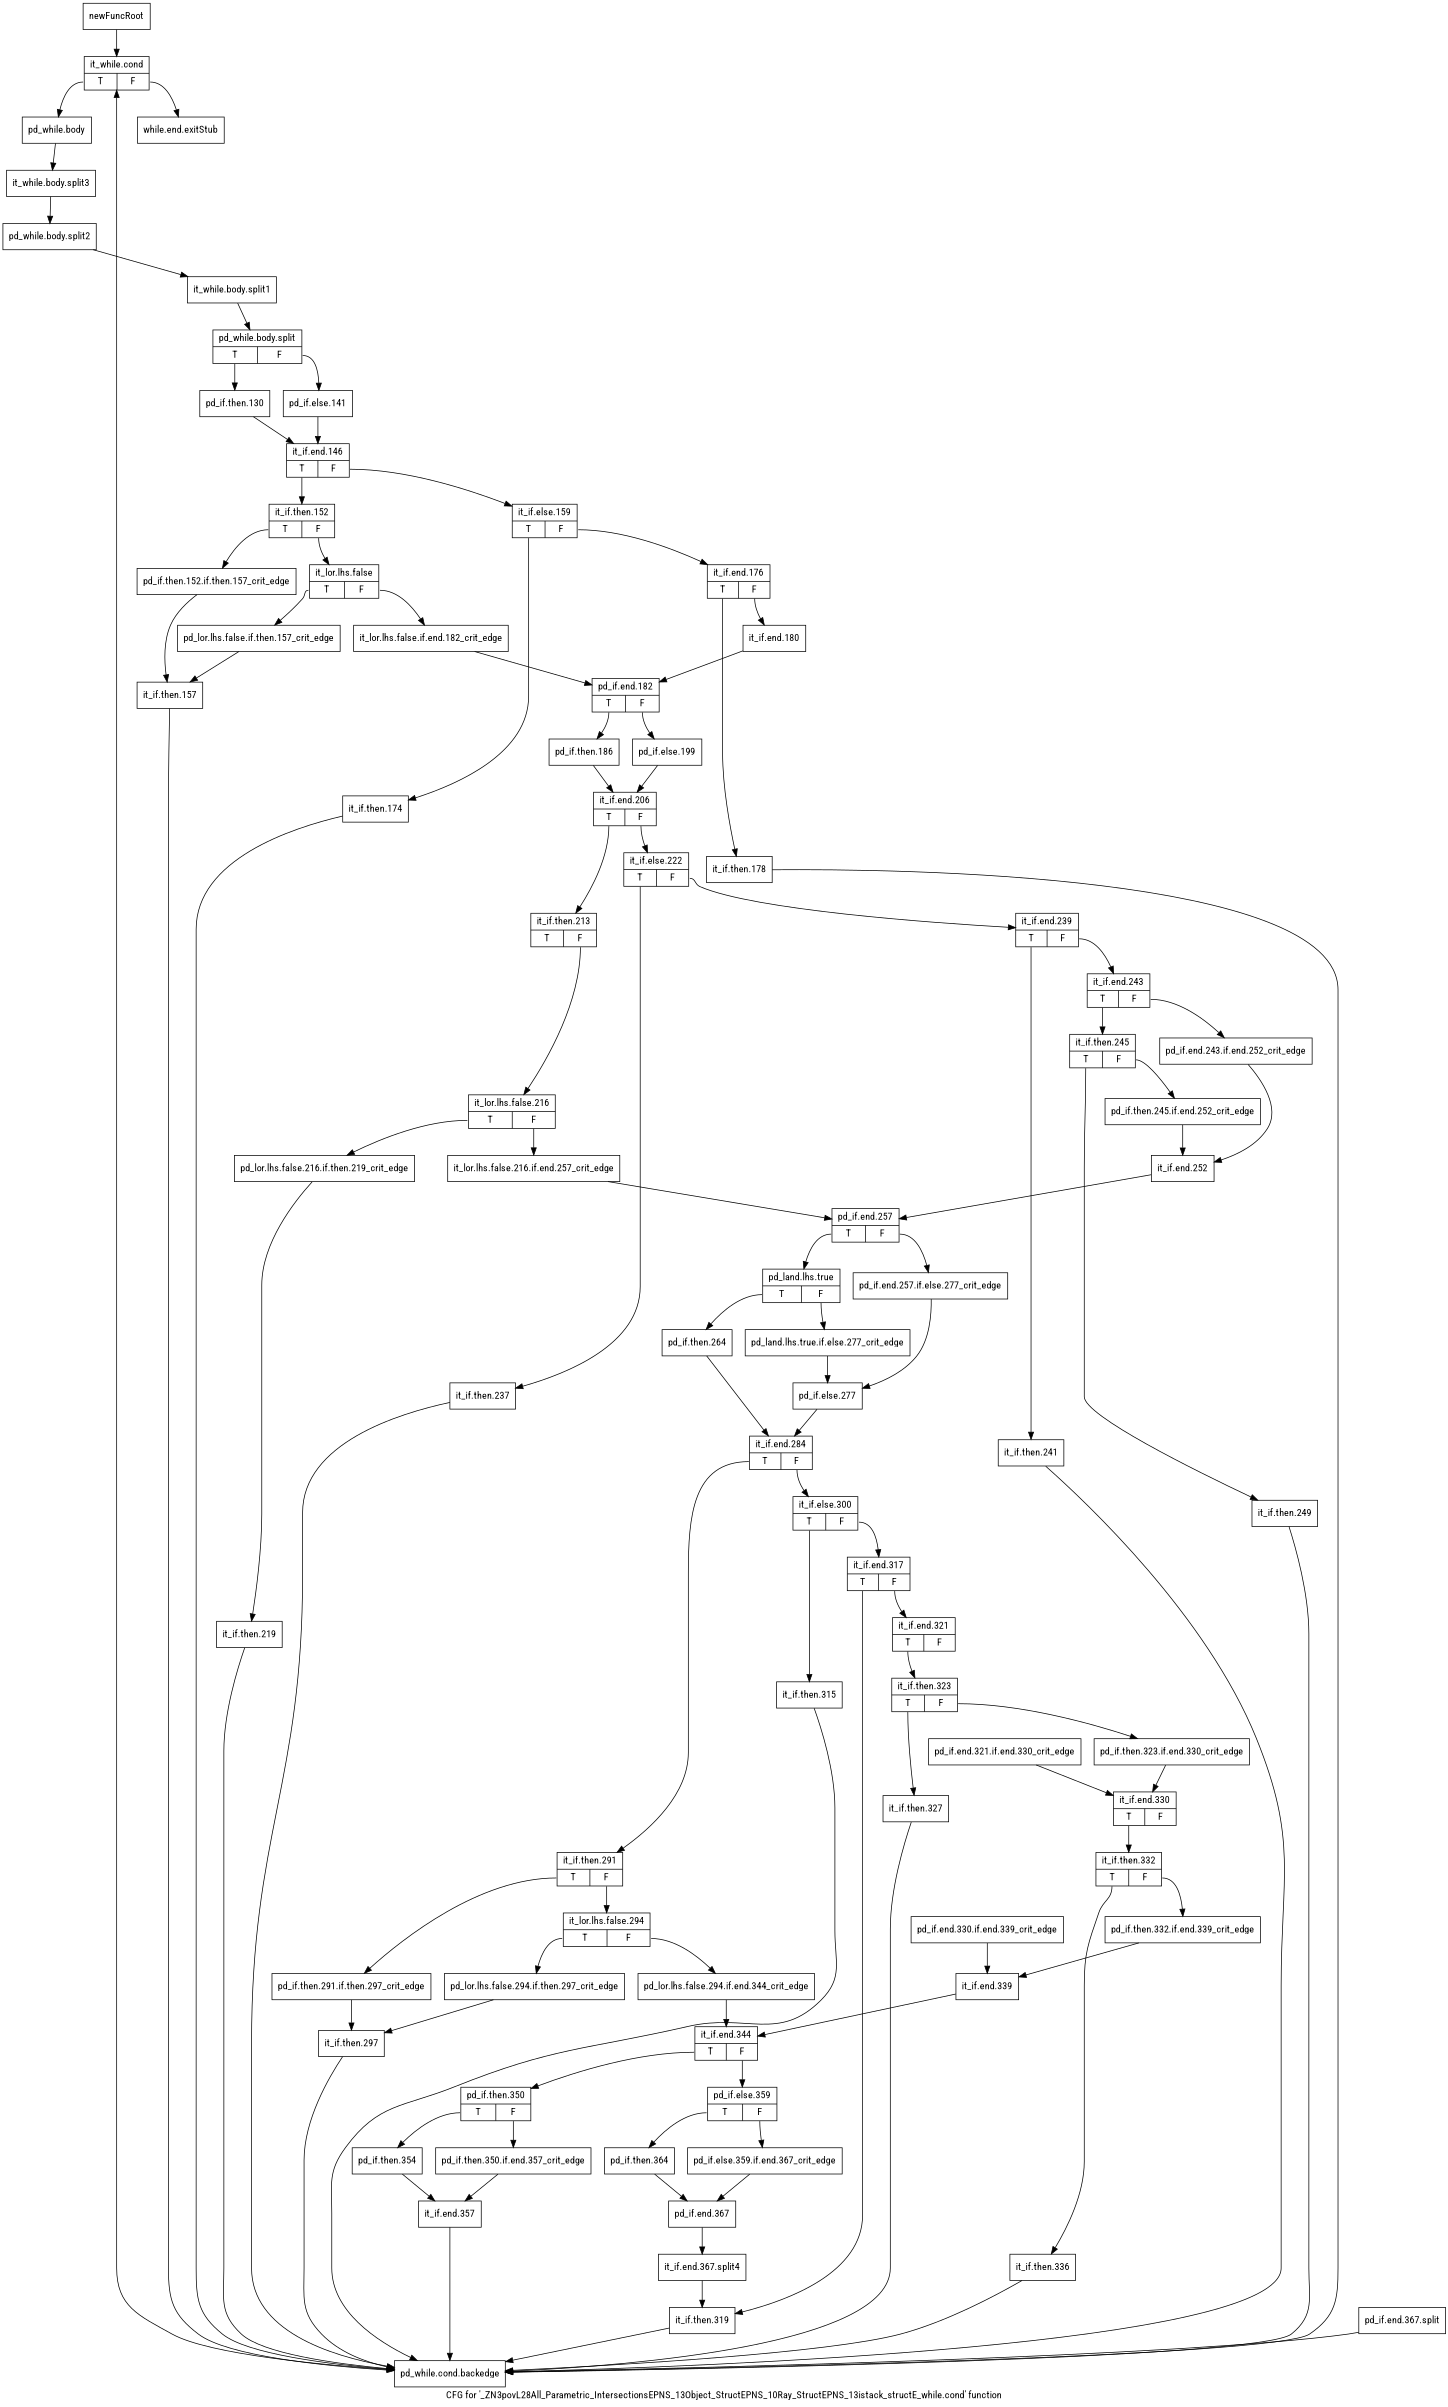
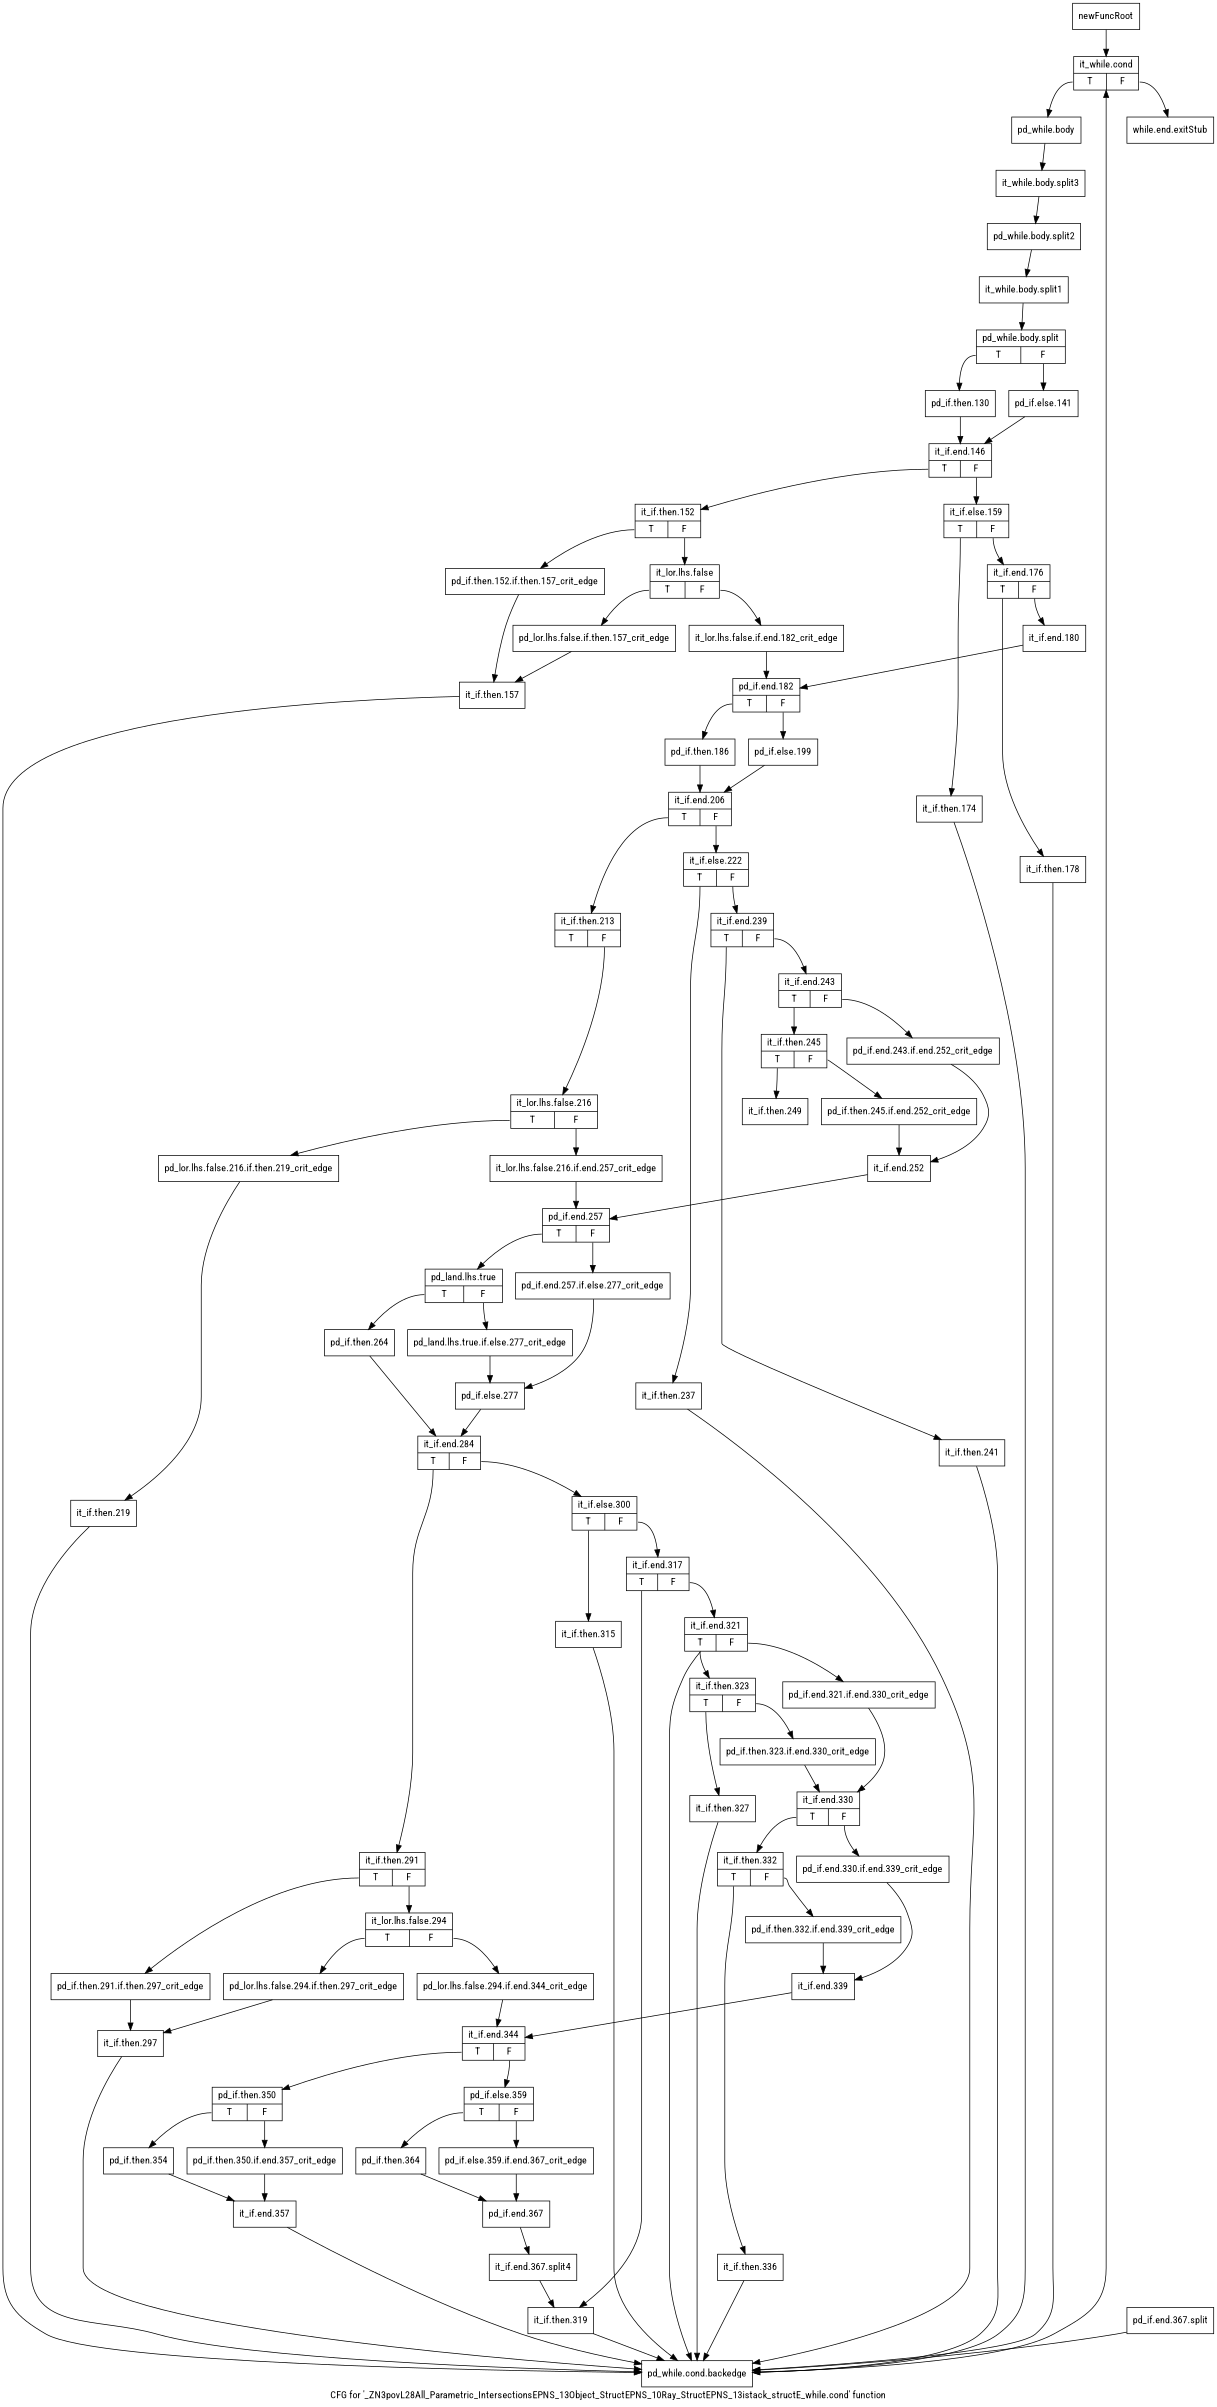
  digraph {
    fontname="Roboto Condensed"
    label="CFG for '_ZN3povL28All_Parametric_IntersectionsEPNS_13Object_StructEPNS_10Ray_StructEPNS_13istack_structE_while.cond' function"
    node [fontname="Roboto Condensed" shape=record]
    edge [fontname="Roboto Condensed"]
    n1 [label="{newFuncRoot}"]
    n2 [label="{it_while.cond|{<s0>T|<s1>F}}"]
    n3 [label="{while.end.exitStub}"]
    n4 [label="{pd_while.body}"]
    n5 [label="{it_while.body.split3}"]
    n6 [label="{pd_while.body.split2}"]
    n7 [label="{it_while.body.split1}"]
    n8 [label="{pd_while.body.split|{<s0>T|<s1>F}}"]
    n9 [label="{pd_if.then.130}"]
    n10 [label="{pd_if.else.141}"]
    n11 [label="{it_if.end.146|{<s0>T|<s1>F}}"]
    n12 [label="{it_if.then.152|{<s0>T|<s1>F}}"]
    n13 [label="{it_if.else.159|{<s0>T|<s1>F}}"]
    n14 [label="{pd_if.then.152.if.then.157_crit_edge}"]
    n15 [label="{it_lor.lhs.false|{<s0>T|<s1>F}}"]
    n16 [label="{it_if.then.174}"]
    n17 [label="{it_if.end.176|{<s0>T|<s1>F}}"]
    n18 [label="{it_if.then.157}"]
    n19 [label="{pd_lor.lhs.false.if.then.157_crit_edge}"]
    n20 [label="{it_lor.lhs.false.if.end.182_crit_edge}"]
    n21 [label="{pd_while.cond.backedge}"]
    n22 [label="{it_if.then.178}"]
    n23 [label="{it_if.end.180}"]
    n24 [label="{pd_if.end.182|{<s0>T|<s1>F}}"]
    n25 [label="{pd_if.then.186}"]
    n26 [label="{pd_if.else.199}"]
    n27 [label="{it_if.end.206|{<s0>T|<s1>F}}"]
    n28 [label="{it_if.then.213|{<s0>T|<s1>F}}"]
    n29 [label="{it_if.else.222|{<s0>T|<s1>F}}"]
    n30 [label="{it_lor.lhs.false.216|{<s0>T|<s1>F}}"]
    n31 [label="{it_if.then.237}"]
    n32 [label="{it_if.end.239|{<s0>T|<s1>F}}"]
    n33 [label="{pd_lor.lhs.false.216.if.then.219_crit_edge}"]
    n34 [label="{it_lor.lhs.false.216.if.end.257_crit_edge}"]
    n35 [label="{it_if.then.241}"]
    n36 [label="{it_if.end.243|{<s0>T|<s1>F}}"]
    n37 [label="{it_if.then.245|{<s0>T|<s1>F}}"]
    n38 [label="{pd_if.end.243.if.end.252_crit_edge}"]
    n39 [label="{it_if.then.249}"]
    n40 [label="{pd_if.then.245.if.end.252_crit_edge}"]
    n41 [label="{it_if.end.252}"]
    n42 [label="{pd_if.end.257|{<s0>T|<s1>F}}"]
    n43 [label="{pd_land.lhs.true|{<s0>T|<s1>F}}"]
    n44 [label="{pd_if.end.257.if.else.277_crit_edge}"]
    n45 [label="{pd_if.then.264}"]
    n46 [label="{pd_land.lhs.true.if.else.277_crit_edge}"]
    n47 [label="{pd_if.else.277}"]
    n48 [label="{it_if.then.219}"]
    n49 [label="{it_if.end.284|{<s0>T|<s1>F}}"]
    n50 [label="{it_if.then.291|{<s0>T|<s1>F}}"]
    n51 [label="{it_if.else.300|{<s0>T|<s1>F}}"]
    n52 [label="{pd_if.then.291.if.then.297_crit_edge}"]
    n53 [label="{it_lor.lhs.false.294|{<s0>T|<s1>F}}"]
    n54 [label="{it_if.then.315}"]
    n55 [label="{it_if.end.317|{<s0>T|<s1>F}}"]
    n56 [label="{it_if.then.297}"]
    n57 [label="{pd_lor.lhs.false.294.if.then.297_crit_edge}"]
    n58 [label="{pd_lor.lhs.false.294.if.end.344_crit_edge}"]
    n59 [label="{it_if.then.319}"]
    n60 [label="{it_if.end.321|{<s0>T|<s1>F}}"]
    n61 [label="{it_if.then.323|{<s0>T|<s1>F}}"]
    n62 [label="{pd_if.end.321.if.end.330_crit_edge}"]
    n63 [label="{it_if.then.327}"]
    n64 [label="{pd_if.then.323.if.end.330_crit_edge}"]
    n65 [label="{it_if.end.330|{<s0>T|<s1>F}}"]
    n66 [label="{it_if.then.332|{<s0>T|<s1>F}}"]
    n67 [label="{pd_if.end.330.if.end.339_crit_edge}"]
    n68 [label="{it_if.then.336}"]
    n69 [label="{pd_if.then.332.if.end.339_crit_edge}"]
    n70 [label="{it_if.end.339}"]
    n71 [label="{it_if.end.344|{<s0>T|<s1>F}}"]
    n72 [label="{pd_if.then.350|{<s0>T|<s1>F}}"]
    n73 [label="{pd_if.else.359|{<s0>T|<s1>F}}"]
    n74 [label="{pd_if.then.354}"]
    n75 [label="{pd_if.then.350.if.end.357_crit_edge}"]
    n76 [label="{pd_if.then.364}"]
    n77 [label="{pd_if.else.359.if.end.367_crit_edge}"]
    n78 [label="{it_if.end.357}"]
    n79 [label="{pd_if.end.367}"]
    n80 [label="{it_if.end.367.split4}"]
    n81 [label="{pd_if.end.367.split}"]
    n1 -> n2
    n2 -> n3 [tailport=s1]
    n2 -> n4 [tailport=s0]
    n4 -> n5
    n5 -> n6
    n6 -> n7
    n7 -> n8
    n8 -> n9 [tailport=s0]
    n8 -> n10 [tailport=s1]
    n9 -> n11
    n10 -> n11
    n11 -> n12 [tailport=s0]
    n11 -> n13 [tailport=s1]
    n12 -> n14 [tailport=s0]
    n12 -> n15 [tailport=s1]
    n13 -> n16 [tailport=s0]
    n13 -> n17 [tailport=s1]
    n14 -> n18
    n15 -> n19 [tailport=s0]
    n15 -> n20 [tailport=s1]
    n16 -> n21
    n17 -> n22 [tailport=s0]
    n17 -> n23 [tailport=s1]
    n18 -> n21
    n19 -> n18
    n20 -> n24
    n21 -> n2
    n22 -> n21
    n23 -> n24
    n24 -> n25 [tailport=s0]
    n24 -> n26 [tailport=s1]
    n25 -> n27
    n26 -> n27
    n27 -> n28 [tailport=s0]
    n27 -> n29 [tailport=s1]
    n28 -> n30 [tailport=s1]
    n29 -> n31 [tailport=s0]
    n29 -> n32 [tailport=s1]
    n30 -> n33 [tailport=s0]
    n30 -> n34 [tailport=s1]
    n31 -> n21
    n32 -> n35 [tailport=s0]
    n32 -> n36 [tailport=s1]
    n33 -> n48
    n34 -> n42
    n35 -> n21
    n36 -> n37 [tailport=s0]
    n36 -> n38 [tailport=s1]
    n37 -> n39 [tailport=s0]
    n37 -> n40 [tailport=s1]
    n38 -> n41
-   n39 -> n21
+   n60 -> n21
    n40 -> n41
    n41 -> n42
    n42 -> n43 [tailport=s0]
    n42 -> n44 [tailport=s1]
    n43 -> n45 [tailport=s0]
    n43 -> n46 [tailport=s1]
    n44 -> n47
    n45 -> n49
    n46 -> n47
    n47 -> n49
    n48 -> n21
    n49 -> n50 [tailport=s0]
    n49 -> n51 [tailport=s1]
    n50 -> n52 [tailport=s0]
    n50 -> n53 [tailport=s1]
    n51 -> n54 [tailport=s0]
    n51 -> n55 [tailport=s1]
    n52 -> n56
    n53 -> n57 [tailport=s0]
    n53 -> n58 [tailport=s1]
    n54 -> n21
    n55 -> n59 [tailport=s0]
    n55 -> n60 [tailport=s1]
    n56 -> n21
    n57 -> n56
    n58 -> n71
    n59 -> n21
    n60 -> n61 [tailport=s0]
+   n60 -> n62 [tailport=s1]
    n61 -> n63 [tailport=s0]
    n61 -> n64 [tailport=s1]
    n62 -> n65
    n63 -> n21
    n64 -> n65
    n65 -> n66 [tailport=s0]
+   n65 -> n67 [tailport=s1]
    n66 -> n68 [tailport=s0]
    n66 -> n69 [tailport=s1]
    n67 -> n70
    n68 -> n21
    n69 -> n70
    n70 -> n71
    n71 -> n72 [tailport=s0]
    n71 -> n73 [tailport=s1]
    n72 -> n74 [tailport=s0]
    n72 -> n75 [tailport=s1]
    n73 -> n76 [tailport=s0]
    n73 -> n77 [tailport=s1]
    n74 -> n78
    n75 -> n78
    n76 -> n79
    n77 -> n79
    n78 -> n21
    n79 -> n80
    n80 -> n59
    n81 -> n21
  }
